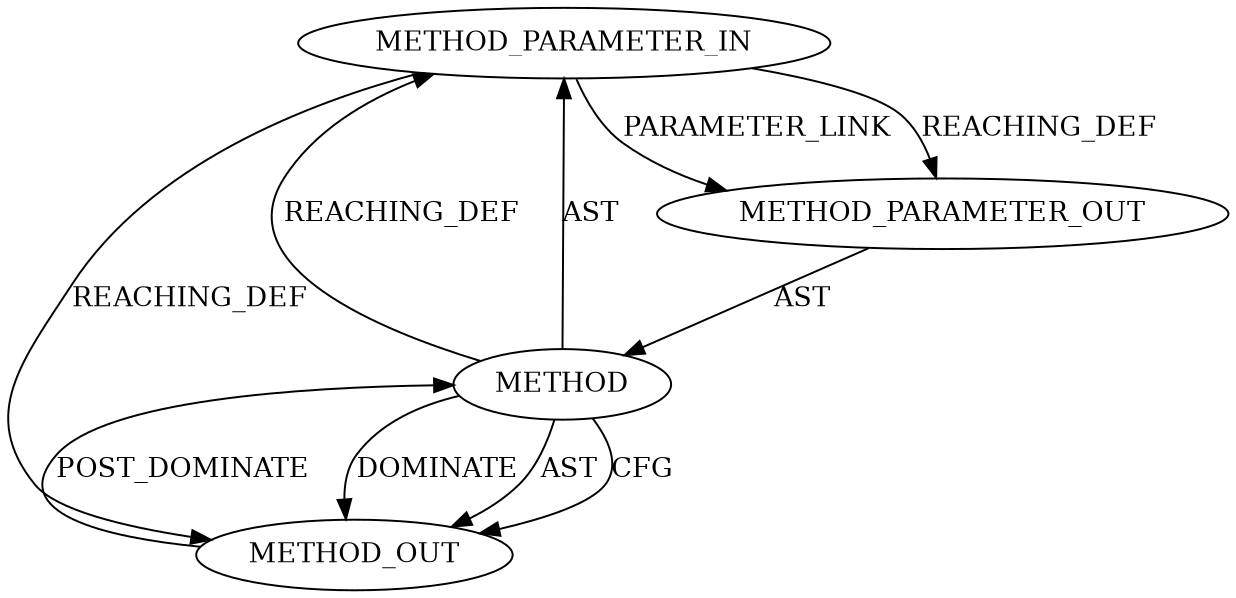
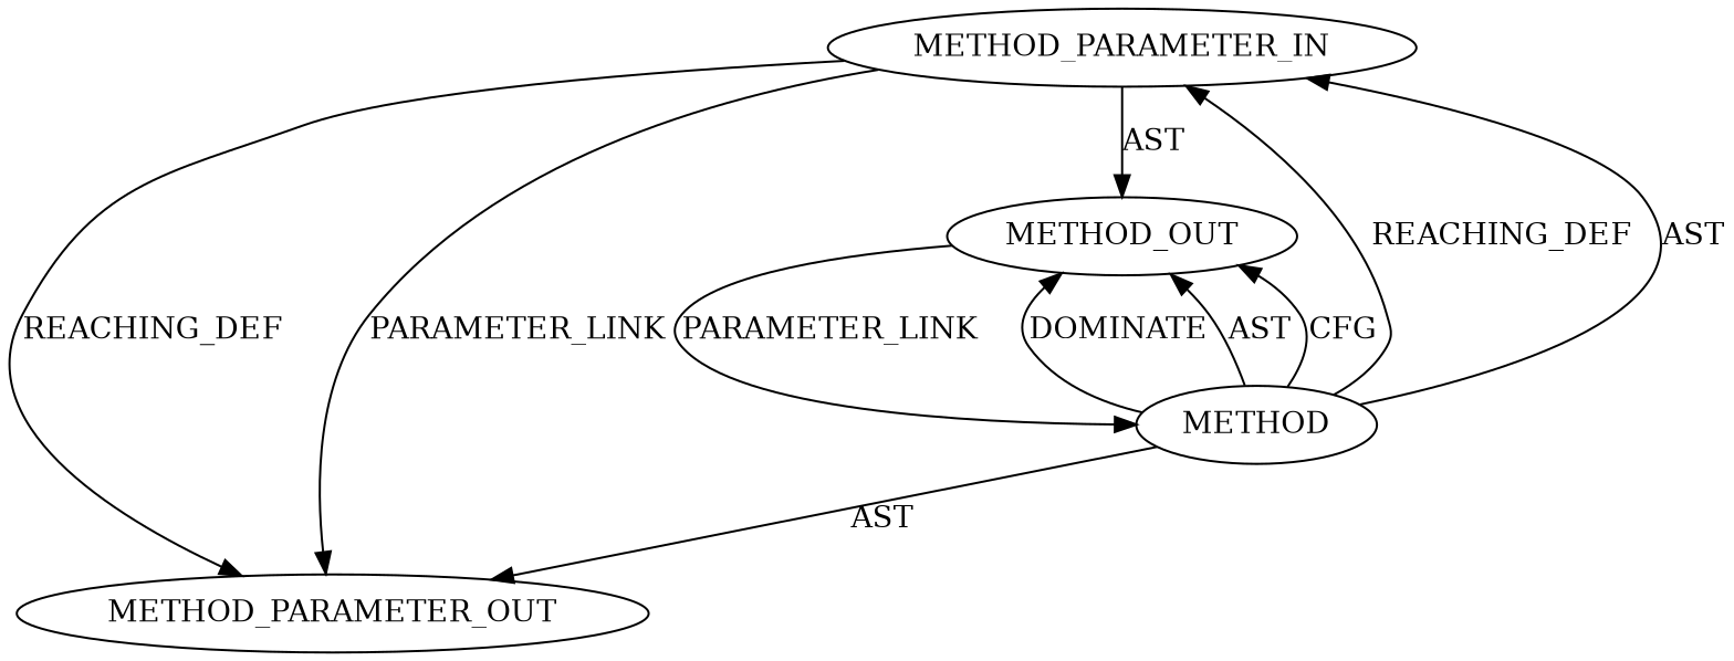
  digraph {
    node [CODE="struct sock *sk" COLUMN_NUMBER=50 EVALUATION_STRATEGY=BY_VALUE LINE_NUMBER=253 NAME=sk ORDER=1 TYPE_FULL_NAME="sock*"]
    n1 [INDEX=1 IS_VARIADIC=false label=METHOD_PARAMETER_IN]
    n2 [INDEX=1 IS_VARIADIC=false label=METHOD_PARAMETER_OUT]
    n3 [CODE=RET COLUMN_NUMBER=1 ORDER=3 TYPE_FULL_NAME=void label=METHOD_OUT NAME=""]
    n4 [AST_PARENT_FULL_NAME="tls.h:<global>" AST_PARENT_TYPE=TYPE_DECL CODE="static inline void tls_device_offload_cleanup_rx(struct sock *sk) {}" COLUMN_NUMBER=1 COLUMN_NUMBER_END=68 FILENAME="tls.h" FULL_NAME=tls_device_offload_cleanup_rx IS_EXTERNAL=false LINE_NUMBER_END=253 NAME=tls_device_offload_cleanup_rx ORDER=68 SIGNATURE="void tls_device_offload_cleanup_rx (sock*)" label=METHOD EVALUATION_STRATEGY="" TYPE_FULL_NAME=""]
    n1 -> n2 [VARIABLE=sk label=REACHING_DEF]
    n1 -> n2 [label=PARAMETER_LINK]
-   n1 -> n3 [VARIABLE=sk label=REACHING_DEF]
-   n3 -> n4 [label=POST_DOMINATE]
+   n1 -> n3 [VARIABLE=sk label=AST]
+   n3 -> n4 [label=PARAMETER_LINK]
    n4 -> n1 [label=REACHING_DEF]
    n4 -> n1 [label=AST]
-   n2 -> n4 [label=AST]
+   n4 -> n2 [label=AST]
    n4 -> n3 [label=DOMINATE]
    n4 -> n3 [label=AST]
    n4 -> n3 [label=CFG]
  }
